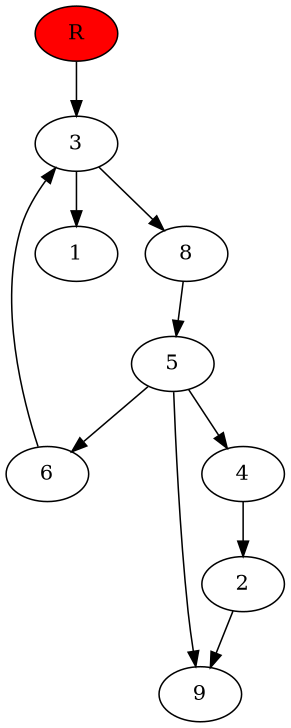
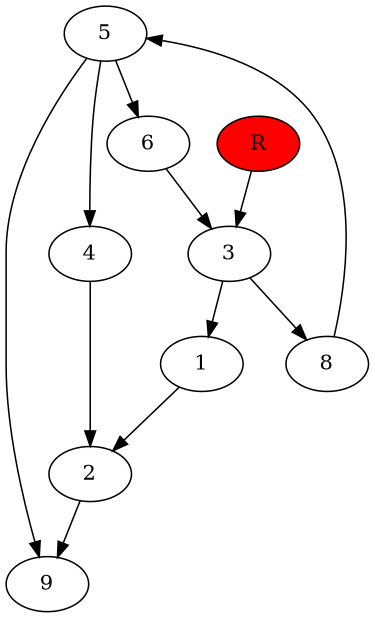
  digraph {
    1
    2
    9
    5
    4
    6
    3
    8
    R [fillcolor="#ff0000" style=filled]
+   1 -> 2
    2 -> 9
    5 -> 9
    5 -> 4
    5 -> 6
    4 -> 2
    6 -> 3
    3 -> 1
    3 -> 8
    8 -> 5
    R -> 3
  }
